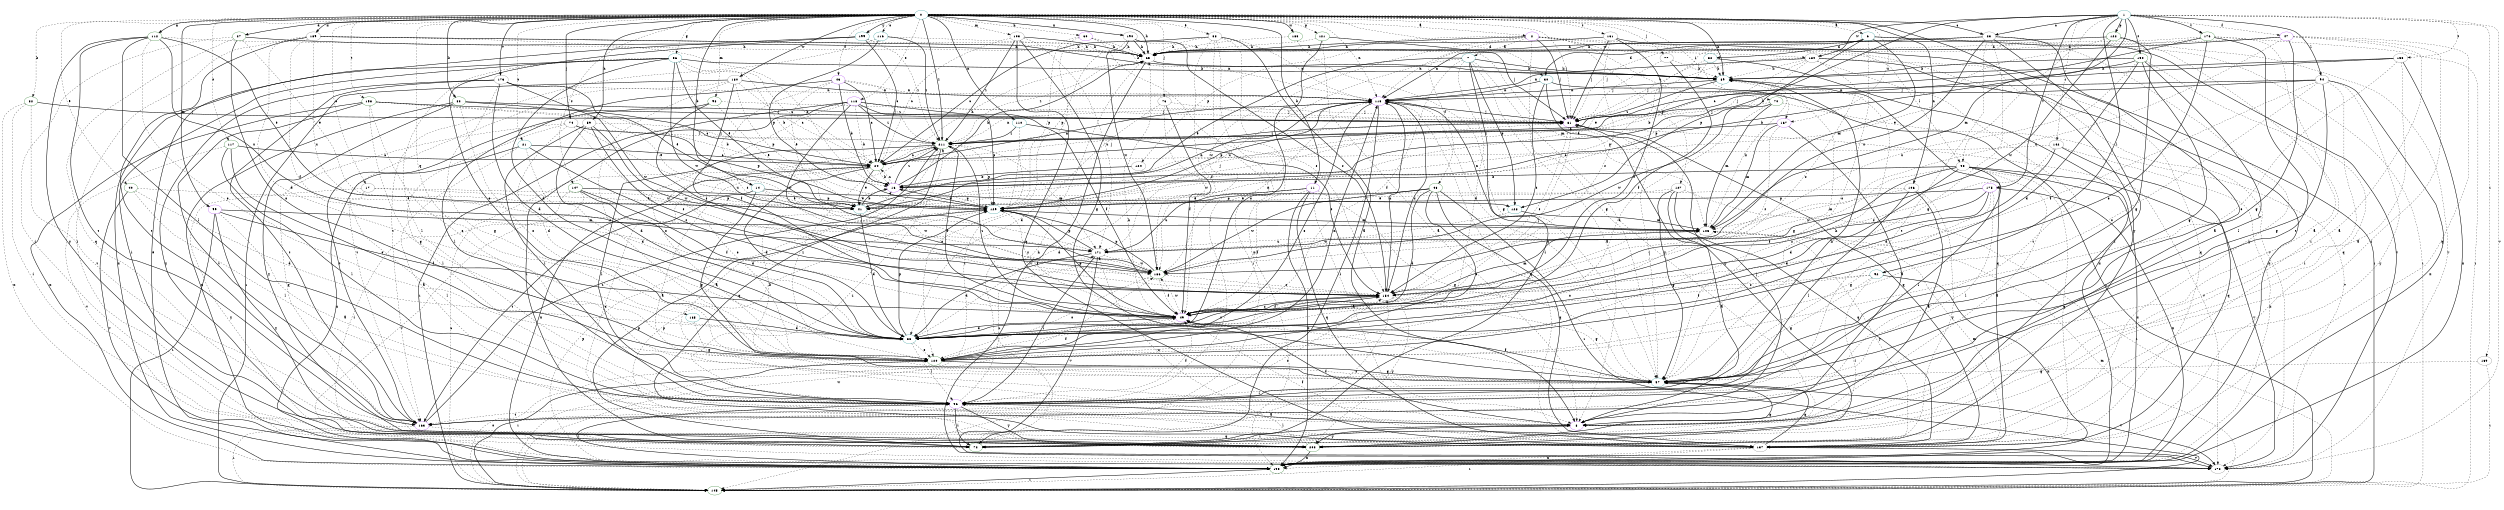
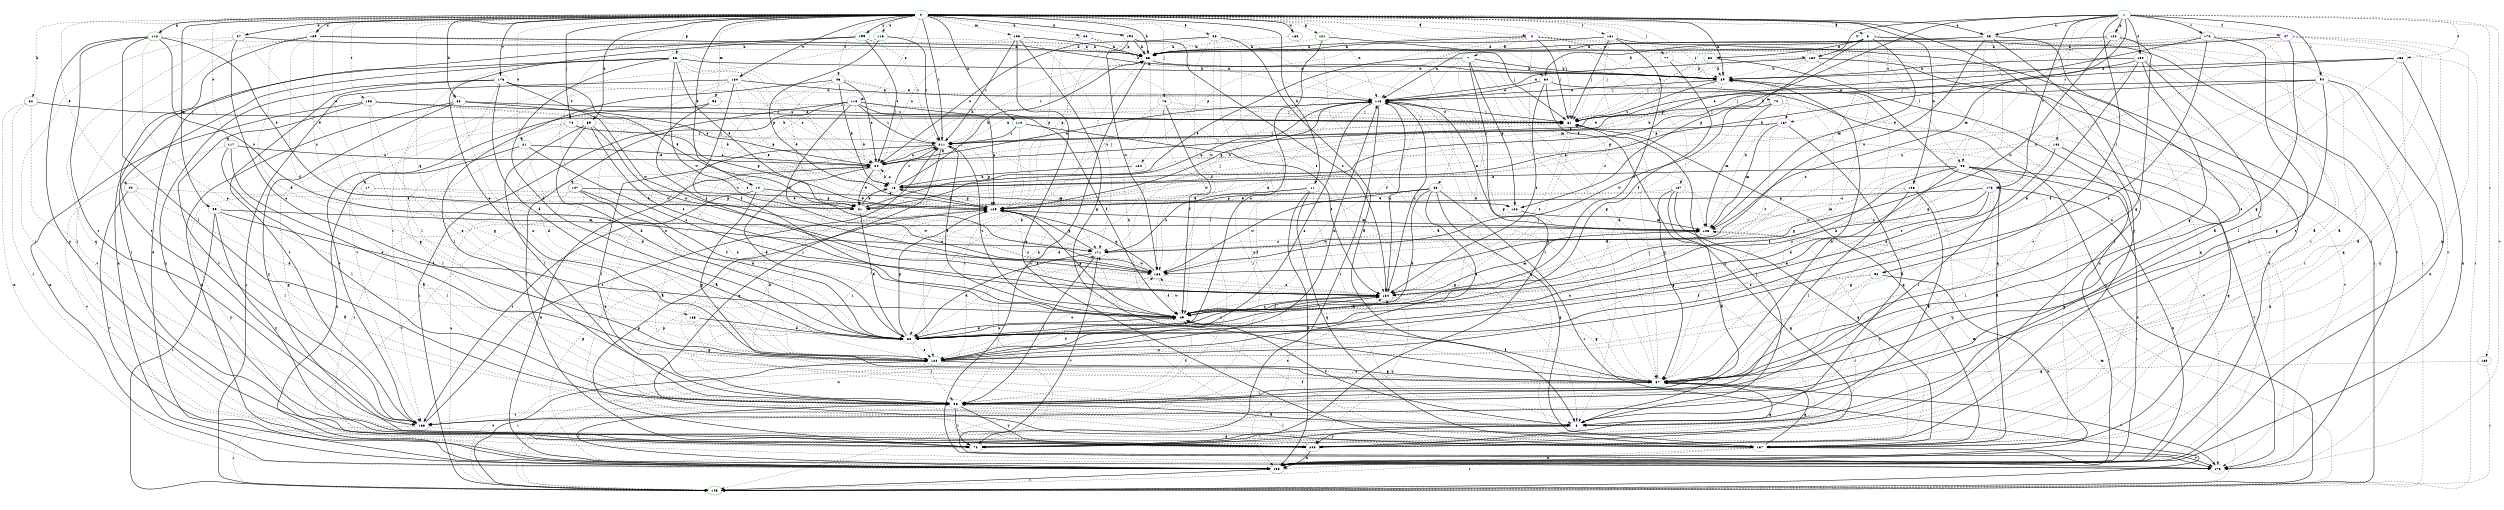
  strict digraph {
    node [color=gray40]
    edge [style=dashed]
    0 [color=teal]
    2 [color=purple]
    6 [color=teal]
    11 [color=purple]
    14 [color=teal]
    17
    21 [color=teal]
    23
    27 [color=darkgreen]
    30 [color=teal]
    38
    40 [color=darkgreen]
    43 [color=purple]
    56 [color=teal]
    59
    60 [color=purple]
    65
    70 [color=darkgreen]
    74
    76
    77
    81 [color=purple]
    83 [color=darkgreen]
    n24 [color=darkgreen label=82]
    89 [color=teal]
    98 [color=darkgreen]
    99 [color=purple]
    103
    106
    110 [color=teal]
    112 [color=darkgreen]
    113 [color=purple]
    116 [color=teal]
    117 [color=darkgreen]
    118 [color=purple]
    121 [color=darkgreen]
    135 [color=teal]
    147 [color=darkgreen]
    158 [color=darkgreen]
    161
    167 [color=purple]
    173
    180
    183 [color=darkgreen]
    189
    190
    199 [color=teal]
    203 [color=darkgreen]
    211 [color=darkgreen]
    95
    178
    184
    7 [color=teal]
    48 [color=darkgreen]
    57 [color=teal]
    124
    127
    186 [color=darkgreen]
    105
    32 [color=teal]
    41 [color=teal]
    120 [color=darkgreen]
    128 [color=teal]
    145 [color=darkgreen]
    8 [color=purple]
    49 [color=purple]
    171
    137
    195 [color=darkgreen]
    163 [color=purple]
    129 [color=teal]
    96 [color=purple]
    33 [color=teal]
    24 [color=darkgreen]
    154
    72 [color=darkgreen]
    16 [color=purple]
    1 [color=teal]
    47 [color=purple]
    92 [color=teal]
    94
    122 [color=darkgreen]
    139
    142
    150 [color=darkgreen]
    153
    175 [color=purple]
    176 [color=darkgreen]
    0 -> 2 [label=a]
    0 -> 6 [label=a]
    0 -> 11 [label=b style=bold]
    0 -> 14 [label=b style=bold]
    0 -> 17 [label=c]
    0 -> 21 [label=c]
    0 -> 23 [label=c style=bold]
    0 -> 27 [label=d style=bold]
    0 -> 30 [label=d]
    0 -> 38 [label=e]
    0 -> 40 [label=e]
    0 -> 43 [label=f]
    0 -> 56 [label=g]
    0 -> 59 [label=h style=bold]
    0 -> 60 [label=h]
    0 -> 65 [label=h style=bold]
    0 -> 70 [label=i]
    0 -> 74 [label=j style=bold]
    0 -> 76 [label=j]
    0 -> 77 [label=j]
    0 -> 81 [label=j]
    0 -> 83 [label=k style=bold]
    0 -> n24 [label=k]
    0 -> 89 [label=k style=bold]
    0 -> 98 [label=m]
    0 -> 99 [label=m style=bold]
    0 -> 103 [label=m]
    0 -> 106 [label=n style=bold]
    0 -> 110 [label=n style=bold]
    0 -> 112 [label=n style=bold]
    0 -> 113 [label=n]
    0 -> 116 [label=o]
    0 -> 117 [label=o]
    0 -> 118 [label=o]
    0 -> 121 [label=p]
    0 -> 135 [label=q]
    0 -> 147 [label=s]
    0 -> 158 [label=t]
    0 -> 161 [label=t]
    0 -> 167 [label=u]
    0 -> 173 [label=v style=bold]
    0 -> 180 [label=w style=bold]
    0 -> 183 [label=w style=bold]
    0 -> 189 [label=x style=bold]
    0 -> 190 [label=x style=bold]
    0 -> 199 [label=y style=bold]
    0 -> 203 [label=y style=bold]
    0 -> 211 [label=z style=bold]
    2 -> 65 [label=h style=bold]
    2 -> 81 [label=j style=bold]
    2 -> 167 [label=u]
    2 -> 95 [label=l]
    2 -> 178 [label=v]
    2 -> 184 [label=w]
    2 -> 7 [label=a]
    2 -> 48 [label=f]
    2 -> 57 [label=g]
    2 -> 124 [label=p]
    2 -> 127 [label=p]
    2 -> 186 [label=w]
    6 -> 30 [label=d style=bold]
    6 -> 178 [label=v style=bold]
    6 -> 105 [label=m style=bold]
    6 -> 32 [label=d style=bold]
    6 -> 41 [label=e]
    6 -> 120 [label=o]
    6 -> 128 [label=p style=bold]
    6 -> 145 [label=r]
    11 -> 57 [label=g]
    11 -> 41 [label=e]
    11 -> 8 [label=a]
    11 -> 49 [label=f]
    11 -> 171 [label=u style=bold]
    11 -> 137 [label=q style=bold]
    11 -> 195 [label=x style=bold]
    14 -> 57 [label=g style=bold]
    14 -> 186 [label=w]
    14 -> 41 [label=e]
    14 -> 128 [label=p style=bold]
    14 -> 163 [label=t style=bold]
    17 -> 203 [label=y]
    17 -> 41 [label=e]
    17 -> 129 [label=p]
    17 -> 96 [label=l]
    21 -> 8 [label=a]
    21 -> 195 [label=x style=bold]
    21 -> 33 [label=d]
    21 -> 24 [label=c style=bold]
    21 -> 154 [label=s style=bold]
    23 -> 65 [label=h style=bold]
    23 -> 81 [label=j]
    23 -> 203 [label=y]
    23 -> 57 [label=g]
    23 -> 8 [label=a style=bold]
    23 -> 171 [label=u style=bold]
    23 -> 163 [label=t]
    23 -> 72 [label=i style=bold]
    27 -> 65 [label=h style=bold]
    27 -> 41 [label=e]
    27 -> 120 [label=o style=bold]
    27 -> 137 [label=q]
    27 -> 72 [label=i]
    30 -> 113 [label=n style=bold]
    30 -> 203 [label=y style=bold]
    30 -> 145 [label=r style=bold]
    30 -> 154 [label=s style=bold]
    38 -> 65 [label=h]
    38 -> 113 [label=n]
    38 -> 145 [label=r]
    38 -> 8 [label=a style=bold]
    38 -> 49 [label=f]
    38 -> 195 [label=x]
    38 -> 96 [label=l]
    38 -> 24 [label=c style=bold]
    40 -> 178 [label=v style=bold]
    40 -> 41 [label=e]
    40 -> 96 [label=l]
    40 -> 33 [label=d]
    43 -> 113 [label=n]
    43 -> 211 [label=z]
    43 -> 41 [label=e]
    43 -> 96 [label=l style=bold]
    43 -> 24 [label=c style=bold]
    43 -> 154 [label=s]
    43 -> 16 [label=b style=bold]
    56 -> 89 [label=k style=bold]
    56 -> 186 [label=w style=bold]
    56 -> 41 [label=e style=bold]
    56 -> 195 [label=x style=bold]
    56 -> 96 [label=l]
    56 -> 33 [label=d style=bold]
    56 -> 24 [label=c]
    56 -> 72 [label=i style=bold]
    56 -> 16 [label=b]
    59 -> 211 [label=z]
    59 -> 186 [label=w style=bold]
    59 -> 96 [label=l style=bold]
    59 -> 33 [label=d style=bold]
    59 -> 154 [label=s style=bold]
    60 -> 65 [label=h]
    60 -> 113 [label=n]
    60 -> 145 [label=r]
    60 -> 129 [label=p]
    60 -> 154 [label=s]
    65 -> 89 [label=k style=bold]
    65 -> 211 [label=z]
    65 -> 178 [label=v style=bold]
    70 -> 81 [label=j]
    70 -> 178 [label=v]
    70 -> 186 [label=w style=bold]
    70 -> 105 [label=m style=bold]
    70 -> 33 [label=d]
    74 -> 211 [label=z]
    74 -> 186 [label=w]
    74 -> 171 [label=u]
    74 -> 137 [label=q]
    74 -> 129 [label=p style=bold]
    74 -> 96 [label=l]
    74 -> 33 [label=d]
    76 -> 81 [label=j]
    76 -> 186 [label=w]
    76 -> 49 [label=f style=bold]
    76 -> 33 [label=d]
    77 -> 81 [label=j]
    77 -> 89 [label=k]
    77 -> 49 [label=f style=bold]
-   81 -> 211 [label=z style=bold]
+   81 -> 211 [label=z]
    81 -> 178 [label=v]
    81 -> 137 [label=q style=bold]
    81 -> 154 [label=s]
    83 -> 81 [label=j style=bold]
    83 -> 203 [label=y style=bold]
    83 -> 120 [label=o]
    83 -> 195 [label=x style=bold]
    83 -> 24 [label=c style=bold]
    n24 -> 81 [label=j style=bold]
    n24 -> 195 [label=x]
    n24 -> 163 [label=t]
    n24 -> 72 [label=i]
    89 -> 113 [label=n style=bold]
    89 -> 211 [label=z style=bold]
    89 -> 57 [label=g]
    89 -> 137 [label=q style=bold]
    89 -> 129 [label=p]
    98 -> 81 [label=j]
    98 -> 41 [label=e]
    98 -> 163 [label=t style=bold]
    98 -> 154 [label=s style=bold]
    99 -> 203 [label=y style=bold]
    99 -> 105 [label=m style=bold]
    99 -> 145 [label=r style=bold]
    99 -> 8 [label=a]
    99 -> 49 [label=f style=bold]
    103 -> 65 [label=h style=bold]
    103 -> 211 [label=z style=bold]
    103 -> 57 [label=g style=bold]
    103 -> 171 [label=u]
    103 -> 137 [label=q style=bold]
    103 -> 24 [label=c]
    106 -> 203 [label=y]
    106 -> 105 [label=m]
    106 -> 41 [label=e]
    106 -> 8 [label=a style=bold]
    106 -> 96 [label=l style=bold]
    110 -> 211 [label=z style=bold]
    110 -> 120 [label=o]
    110 -> 154 [label=s style=bold]
    112 -> 65 [label=h]
    112 -> 203 [label=y style=bold]
    112 -> 41 [label=e style=bold]
    112 -> 120 [label=o]
    112 -> 171 [label=u style=bold]
    112 -> 163 [label=t style=bold]
    112 -> 96 [label=l style=bold]
    113 -> 81 [label=j style=bold]
    113 -> 120 [label=o style=bold]
    113 -> 137 [label=q]
    113 -> 129 [label=p style=bold]
    113 -> 154 [label=s style=bold]
    113 -> 72 [label=i style=bold]
    116 -> 65 [label=h]
    116 -> 211 [label=z style=bold]
    116 -> 163 [label=t]
    116 -> 129 [label=p style=bold]
    117 -> 178 [label=v]
    117 -> 120 [label=o style=bold]
    117 -> 96 [label=l style=bold]
    117 -> 24 [label=c style=bold]
    118 -> 81 [label=j]
    118 -> 211 [label=z style=bold]
    118 -> 186 [label=w style=bold]
    118 -> 120 [label=o]
    118 -> 145 [label=r style=bold]
    118 -> 49 [label=f style=bold]
    118 -> 129 [label=p style=bold]
    118 -> 72 [label=i style=bold]
    118 -> 16 [label=b]
    121 -> 65 [label=h]
    121 -> 81 [label=j style=bold]
    121 -> 120 [label=o style=bold]
    121 -> 8 [label=a]
    135 -> 57 [label=g]
    135 -> 33 [label=d style=bold]
    147 -> 178 [label=v]
    147 -> 49 [label=f style=bold]
    147 -> 129 [label=p style=bold]
    147 -> 33 [label=d style=bold]
    147 -> 72 [label=i]
    158 -> 81 [label=j style=bold]
    158 -> 57 [label=g]
    158 -> 41 [label=e]
    158 -> 120 [label=o]
    158 -> 195 [label=x style=bold]
    158 -> 163 [label=t style=bold]
    158 -> 16 [label=b]
    161 -> 65 [label=h style=bold]
    161 -> 81 [label=j style=bold]
    161 -> 145 [label=r style=bold]
    161 -> 49 [label=f style=bold]
    161 -> 154 [label=s]
    167 -> 211 [label=z style=bold]
    167 -> 105 [label=m style=bold]
    167 -> 8 [label=a style=bold]
    167 -> 154 [label=s]
    173 -> 113 [label=n]
    173 -> 203 [label=y style=bold]
    173 -> 57 [label=g]
    173 -> 186 [label=w style=bold]
    173 -> 41 [label=e style=bold]
    173 -> 163 [label=t style=bold]
    173 -> 33 [label=d style=bold]
    180 -> 113 [label=n style=bold]
    180 -> 120 [label=o]
    180 -> 145 [label=r style=bold]
    180 -> 49 [label=f style=bold]
    180 -> 163 [label=t]
    180 -> 129 [label=p]
    180 -> 24 [label=c]
    183 -> 65 [label=h]
    183 -> 57 [label=g]
    189 -> 65 [label=h]
    189 -> 89 [label=k style=bold]
    189 -> 49 [label=f]
    189 -> 171 [label=u]
    189 -> 163 [label=t style=bold]
    189 -> 33 [label=d]
    189 -> 72 [label=i]
    189 -> 16 [label=b]
    190 -> 65 [label=h style=bold]
    190 -> 186 [label=w style=bold]
    190 -> 105 [label=m]
    190 -> 129 [label=p]
    190 -> 154 [label=s style=bold]
    199 -> 65 [label=h]
    199 -> 211 [label=z]
    199 -> 120 [label=o style=bold]
    199 -> 195 [label=e style=bold]
    199 -> 24 [label=c style=bold]
    203 -> 57 [label=g style=bold]
    203 -> 171 [label=u]
    203 -> 195 [label=x style=bold]
    203 -> 129 [label=p]
    203 -> 24 [label=c]
    211 -> 113 [label=n]
    211 -> 120 [label=o]
    211 -> 8 [label=a]
    211 -> 49 [label=f style=bold]
    211 -> 171 [label=u]
    211 -> 137 [label=q style=bold]
    211 -> 129 [label=p]
    211 -> 96 [label=l style=bold]
    211 -> 24 [label=c style=bold]
    95 -> 178 [label=v style=bold]
    95 -> 186 [label=w]
    95 -> 8 [label=a]
    95 -> 49 [label=f style=bold]
    95 -> 137 [label=q]
    95 -> 195 [label=x style=bold]
    95 -> 96 [label=l style=bold]
    95 -> 33 [label=d style=bold]
    95 -> 16 [label=b style=bold]
    184 -> 81 [label=j]
    184 -> 89 [label=k]
    184 -> 113 [label=n style=bold]
    184 -> 137 [label=q]
    184 -> 195 [label=x style=bold]
    184 -> 163 [label=t]
    184 -> 129 [label=p]
    184 -> 154 [label=s]
    184 -> 16 [label=b]
    7 -> 89 [label=k style=bold]
    7 -> 203 [label=y]
    7 -> 41 [label=e style=bold]
    7 -> 128 [label=p style=bold]
    7 -> 8 [label=a]
    7 -> 49 [label=f]
    7 -> 171 [label=u]
    7 -> 33 [label=d]
    7 -> 72 [label=i style=bold]
    48 -> 186 [label=w style=bold]
    48 -> 120 [label=o style=bold]
    48 -> 145 [label=r style=bold]
    48 -> 137 [label=q style=bold]
    48 -> 129 [label=p style=bold]
    48 -> 33 [label=d style=bold]
    57 -> 65 [label=h]
    57 -> 81 [label=j]
    57 -> 89 [label=k]
    57 -> 113 [label=x]
    57 -> 178 [label=v style=bold]
    57 -> 49 [label=f style=bold]
    57 -> 96 [label=l]
    57 -> 16 [label=b]
    124 -> 33 [label=d]
    124 -> 16 [label=b style=bold]
    127 -> 57 [label=g style=bold]
    127 -> 41 [label=e]
    127 -> 145 [label=r]
    127 -> 8 [label=a style=bold]
    127 -> 137 [label=q style=bold]
    186 -> 113 [label=n]
    186 -> 120 [label=o]
    186 -> 49 [label=f]
    186 -> 129 [label=p style=bold]
    186 -> 154 [label=s]
    105 -> 89 [label=k]
    105 -> 113 [label=n style=bold]
    105 -> 203 [label=y]
    105 -> 120 [label=o]
    105 -> 171 [label=u]
    32 -> 81 [label=j]
    32 -> 89 [label=k]
    32 -> 41 [label=e]
    32 -> 195 [label=x style=bold]
    41 -> 81 [label=j]
    41 -> 113 [label=n style=bold]
    41 -> 33 [label=d style=bold]
    41 -> 154 [label=s]
    41 -> 16 [label=b style=bold]
    120 -> 113 [label=n style=bold]
    120 -> 211 [label=z]
    120 -> 57 [label=g style=bold]
    120 -> 145 [label=r style=bold]
    120 -> 49 [label=f]
    128 -> 186 [label=w]
    128 -> 105 [label=m style=bold]
    145 -> 186 [label=w]
    145 -> 105 [label=m]
    145 -> 120 [label=o]
    145 -> 24 [label=c]
    8 -> 81 [label=j style=bold]
    8 -> 203 [label=y style=bold]
    8 -> 49 [label=f style=bold]
    8 -> 72 [label=i style=bold]
    49 -> 81 [label=j]
    49 -> 211 [label=z style=bold]
    49 -> 186 [label=w]
    49 -> 129 [label=p style=bold]
    49 -> 33 [label=d style=bold]
    49 -> 154 [label=s style=bold]
    171 -> 178 [label=v style=bold]
    171 -> 186 [label=w]
    171 -> 129 [label=p style=bold]
    171 -> 96 [label=l style=bold]
    171 -> 33 [label=d style=bold]
    137 -> 211 [label=z]
    137 -> 178 [label=v style=bold]
    137 -> 57 [label=g style=bold]
    137 -> 105 [label=m]
    137 -> 145 [label=r]
    137 -> 49 [label=f]
    137 -> 195 [label=x]
    137 -> 96 [label=l]
    195 -> 145 [label=r style=bold]
    195 -> 129 [label=p]
    195 -> 96 [label=l style=bold]
    163 -> 211 [label=z style=bold]
    163 -> 145 [label=r]
    163 -> 137 [label=q]
    163 -> 154 [label=s]
    129 -> 105 [label=m style=bold]
    129 -> 49 [label=f]
    129 -> 16 [label=b style=bold]
    96 -> 89 [label=k style=bold]
    96 -> 203 [label=y style=bold]
    96 -> 8 [label=a style=bold]
    96 -> 49 [label=f]
    96 -> 171 [label=u]
    96 -> 163 [label=t]
    96 -> 72 [label=i style=bold]
    33 -> 120 [label=o]
    33 -> 129 [label=p style=bold]
    33 -> 96 [label=l]
    33 -> 154 [label=s style=bold]
    24 -> 65 [label=h]
    24 -> 81 [label=j]
    24 -> 113 [label=n style=bold]
    24 -> 41 [label=e style=bold]
    24 -> 8 [label=a]
    24 -> 195 [label=x style=bold]
    24 -> 33 [label=d style=bold]
    24 -> 16 [label=b]
    154 -> 113 [label=n style=bold]
    154 -> 203 [label=y]
    154 -> 57 [label=g]
    154 -> 105 [label=m style=bold]
    154 -> 49 [label=f style=bold]
    72 -> 65 [label=h]
    72 -> 129 [label=p style=bold]
    72 -> 154 [label=s]
    16 -> 65 [label=h style=bold]
    16 -> 211 [label=z style=bold]
    16 -> 41 [label=e]
    16 -> 129 [label=p]
    16 -> 24 [label=c]
    1 -> 23 [label=c style=bold]
    1 -> 95 [label=l]
    1 -> 178 [label=v]
    1 -> 184 [label=w style=bold]
    1 -> 105 [label=m style=bold]
    1 -> 16 [label=b style=bold]
    1 -> 47 [label=f]
    1 -> 92 [label=l style=bold]
    1 -> 94 [label=l style=bold]
    1 -> 122 [label=p style=bold]
    1 -> 139 [label=r]
    1 -> 142 [label=r]
    1 -> 150 [label=s style=bold]
    1 -> 153 [label=s]
    1 -> 175 [label=v style=bold]
    1 -> 176 [label=v style=bold]
    47 -> 65 [label=h]
    47 -> 113 [label=n style=bold]
    47 -> 57 [label=g style=bold]
    47 -> 8 [label=a]
    47 -> 171 [label=u]
    47 -> 137 [label=q]
    47 -> 72 [label=i]
    92 -> 57 [label=g]
    92 -> 49 [label=f]
    92 -> 195 [label=x style=bold]
    92 -> 154 [label=s]
    92 -> 72 [label=i]
    94 -> 81 [label=j style=bold]
    94 -> 113 [label=n style=bold]
    94 -> 203 [label=y]
    94 -> 57 [label=g style=bold]
    94 -> 120 [label=o]
    94 -> 49 [label=f]
    94 -> 195 [label=x style=bold]
    94 -> 72 [label=i]
    122 -> 65 [label=h style=bold]
    122 -> 178 [label=v]
    122 -> 57 [label=g style=bold]
    122 -> 186 [label=w style=bold]
    122 -> 41 [label=e]
    122 -> 72 [label=i]
    139 -> 57 [label=g]
    139 -> 145 [label=r]
    142 -> 137 [label=q style=bold]
    142 -> 195 [label=x]
    142 -> 33 [label=d style=bold]
    142 -> 24 [label=c]
    142 -> 154 [label=s]
    150 -> 89 [label=k style=bold]
    150 -> 57 [label=g style=bold]
    150 -> 171 [label=u]
    150 -> 137 [label=q]
    150 -> 96 [label=l style=bold]
    150 -> 33 [label=d style=bold]
    150 -> 16 [label=b style=bold]
    153 -> 81 [label=j style=bold]
    153 -> 89 [label=k style=bold]
    153 -> 120 [label=o]
    153 -> 8 [label=a]
    153 -> 195 [label=x style=bold]
    175 -> 57 [label=g]
    175 -> 195 [label=x style=bold]
    175 -> 129 [label=p style=bold]
    175 -> 96 [label=l]
    175 -> 33 [label=d style=bold]
    175 -> 154 [label=s style=bold]
    176 -> 65 [label=h]
    176 -> 113 [label=n]
    176 -> 120 [label=o style=bold]
    176 -> 145 [label=r]
    176 -> 8 [label=a]
    176 -> 163 [label=t style=bold]
    176 -> 24 [label=c style=bold]
  }
